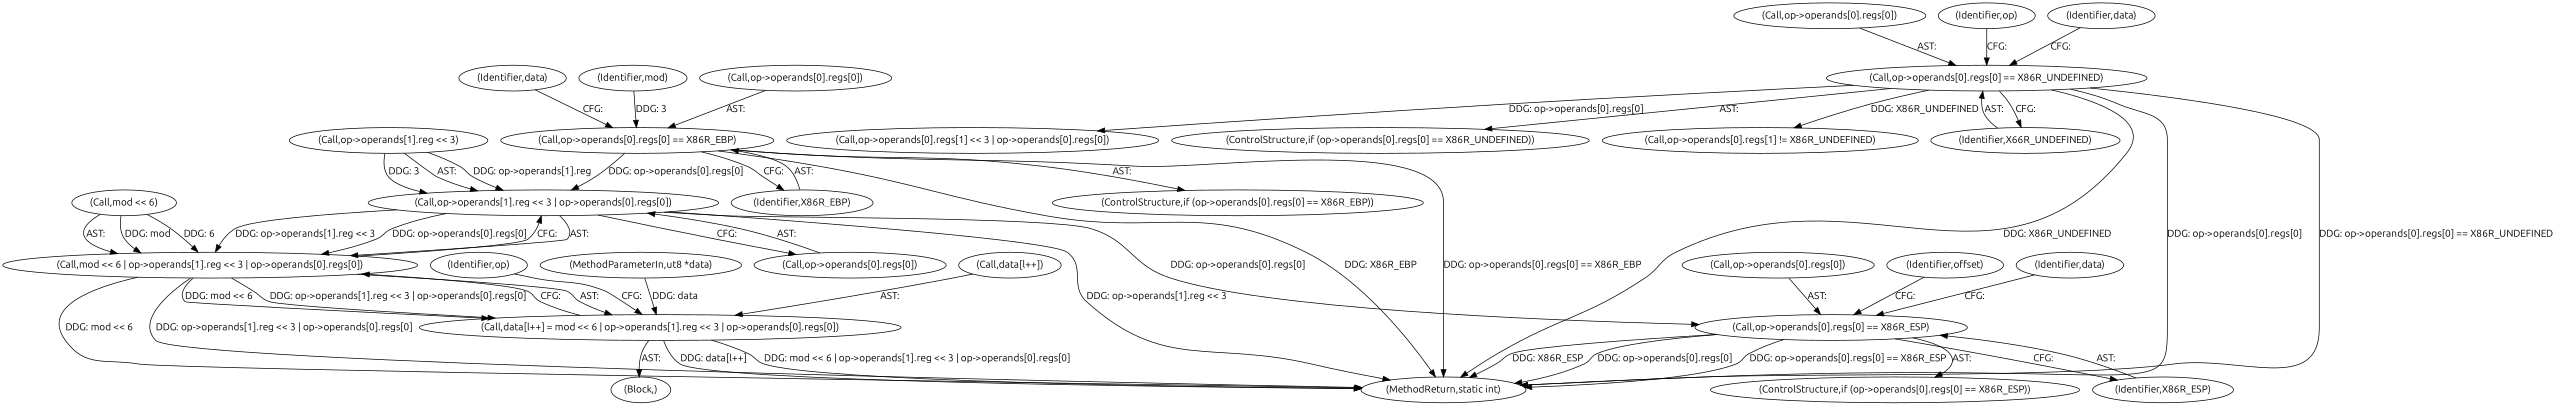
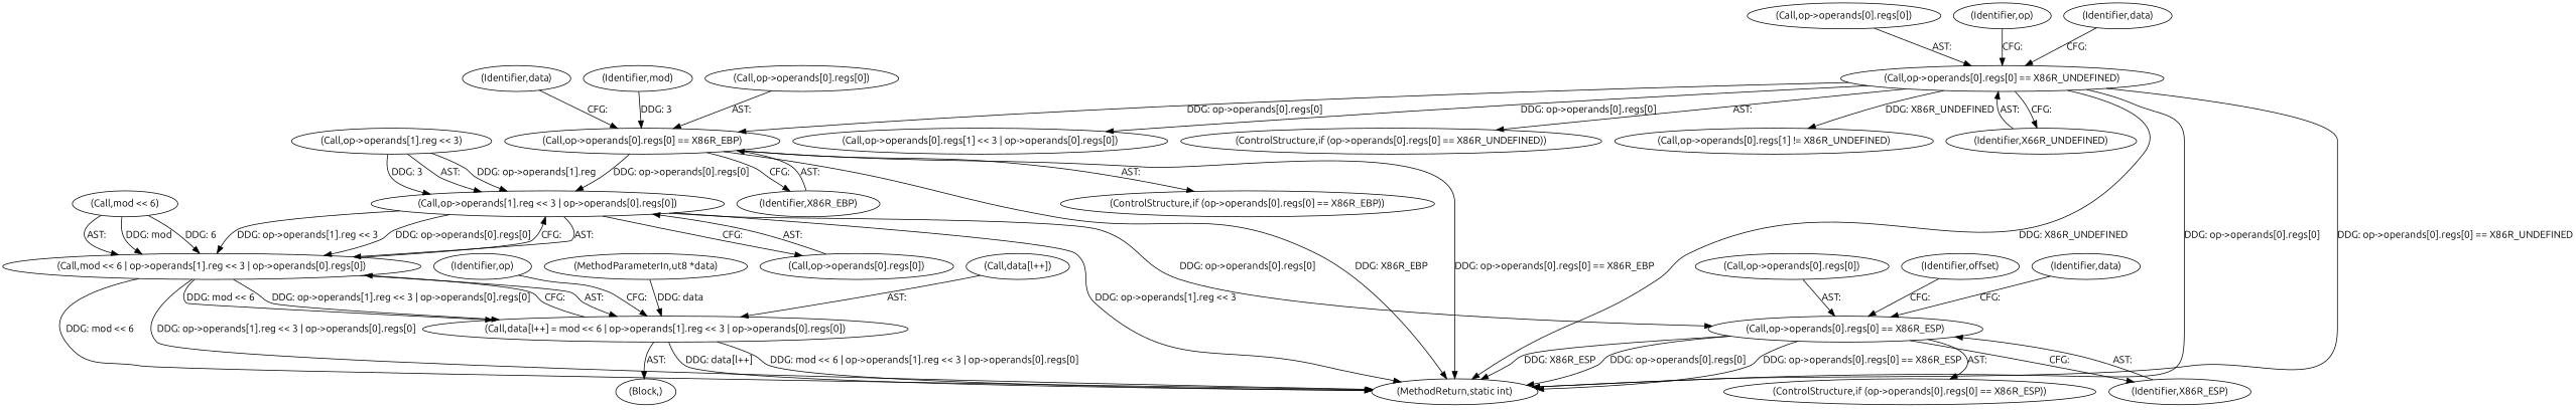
  digraph {
    fontname=Ubuntu
    node [fontname=Ubuntu]
    edge [fontname=Ubuntu]
    n1 [label="(Call,op->operands[0].regs[0] == X86R_EBP)"]
    n2 [label="(Call,op->operands[1].reg << 3 | op->operands[0].regs[0])"]
    n3 [label="(Identifier,X86R_EBP)"]
    n4 [label="(MethodReturn,static int)"]
    n5 [label="(ControlStructure,if (op->operands[0].regs[0] == X86R_EBP))"]
    n6 [label="(Call,mod << 6 | op->operands[1].reg << 3 | op->operands[0].regs[0])"]
    n7 [label="(Call,op->operands[0].regs[0] == X86R_ESP)"]
    n8 [label="(Call,op->operands[0].regs[0])"]
    n9 [label="(Call,op->operands[0].regs[0] == X86R_UNDEFINED)"]
    n10 [label="(Identifier,X66R_UNDEFINED)"]
    n11 [label="(Call,op->operands[0].regs[1] << 3 | op->operands[0].regs[0])"]
    n12 [label="(ControlStructure,if (op->operands[0].regs[0] == X86R_UNDEFINED))"]
    n13 [label="(Call,op->operands[0].regs[1] != X86R_UNDEFINED)"]
    n14 [label="(Call,data[l++] = mod << 6 | op->operands[1].reg << 3 | op->operands[0].regs[0])"]
    n15 [label="(Identifier,X86R_ESP)"]
    n16 [label="(ControlStructure,if (op->operands[0].regs[0] == X86R_ESP))"]
    n17 [label="(Block,)"]
    n18 [label="(Call,mod << 6)"]
    n19 [label="(Identifier,data)"]
    n20 [label="(Call,op->operands[0].regs[0])"]
    n21 [label="(Identifier,op)"]
    n22 [label="(MethodParameterIn,ut8 *data)"]
    n23 [label="(Identifier,data)"]
    n24 [label="(Identifier,op)"]
    n25 [label="(Identifier,data)"]
    n26 [label="(Call,op->operands[0].regs[0])"]
    n27 [label="(Call,op->operands[1].reg << 3)"]
    n28 [label="(Call,data[l++])"]
    n29 [label="(Identifier,mod)"]
    n30 [label="(Identifier,offset)"]
    n31 [label="(Call,op->operands[0].regs[0])"]
    n1 -> n2 [label="DDG: op->operands[0].regs[0]"]
    n1 -> n3 [label="CFG: "]
    n1 -> n4 [label="DDG: X86R_EBP"]
    n1 -> n4 [label="DDG: op->operands[0].regs[0] == X86R_EBP"]
    n1 -> n5 [label="AST: "]
    n2 -> n4 [label="DDG: op->operands[1].reg << 3"]
    n2 -> n6 [label="AST: "]
    n2 -> n6 [label="DDG: op->operands[1].reg << 3"]
    n2 -> n6 [label="DDG: op->operands[0].regs[0]"]
    n2 -> n7 [label="DDG: op->operands[0].regs[0]"]
    n2 -> n8 [label="CFG: "]
    n3 -> n1 [label="AST: "]
    n6 -> n2 [label="CFG: "]
    n6 -> n4 [label="DDG: mod << 6"]
    n6 -> n4 [label="DDG: op->operands[1].reg << 3 | op->operands[0].regs[0]"]
    n6 -> n14 [label="AST: "]
    n6 -> n14 [label="DDG: mod << 6"]
    n6 -> n14 [label="DDG: op->operands[1].reg << 3 | op->operands[0].regs[0]"]
    n7 -> n4 [label="DDG: op->operands[0].regs[0] == X86R_ESP"]
    n7 -> n4 [label="DDG: X86R_ESP"]
    n7 -> n4 [label="DDG: op->operands[0].regs[0]"]
    n7 -> n15 [label="CFG: "]
    n7 -> n16 [label="AST: "]
    n8 -> n2 [label="AST: "]
+   n9 -> n1 [label="DDG: op->operands[0].regs[0]"]
    n9 -> n4 [label="DDG: X86R_UNDEFINED"]
    n9 -> n4 [label="DDG: op->operands[0].regs[0]"]
    n9 -> n4 [label="DDG: op->operands[0].regs[0] == X86R_UNDEFINED"]
    n9 -> n10 [label="CFG: "]
    n9 -> n11 [label="DDG: op->operands[0].regs[0]"]
    n9 -> n12 [label="AST: "]
    n9 -> n13 [label="DDG: X86R_UNDEFINED"]
    n10 -> n9 [label="AST: "]
    n14 -> n4 [label="DDG: data[l++]"]
    n14 -> n4 [label="DDG: mod << 6 | op->operands[1].reg << 3 | op->operands[0].regs[0]"]
    n14 -> n6 [label="CFG: "]
    n14 -> n17 [label="AST: "]
    n15 -> n7 [label="AST: "]
    n18 -> n6 [label="AST: "]
    n18 -> n6 [label="DDG: mod"]
    n18 -> n6 [label="DDG: 6"]
    n19 -> n7 [label="CFG: "]
    n20 -> n9 [label="AST: "]
    n21 -> n14 [label="CFG: "]
    n22 -> n14 [label="DDG: data"]
    n23 -> n1 [label="CFG: "]
    n24 -> n9 [label="CFG: "]
    n25 -> n9 [label="CFG: "]
    n26 -> n7 [label="AST: "]
    n27 -> n2 [label="AST: "]
    n27 -> n2 [label="DDG: op->operands[1].reg"]
    n27 -> n2 [label="DDG: 3"]
    n28 -> n14 [label="AST: "]
    n29 -> n1 [label="DDG: 3"]
    n30 -> n7 [label="CFG: "]
    n31 -> n1 [label="AST: "]
  }
